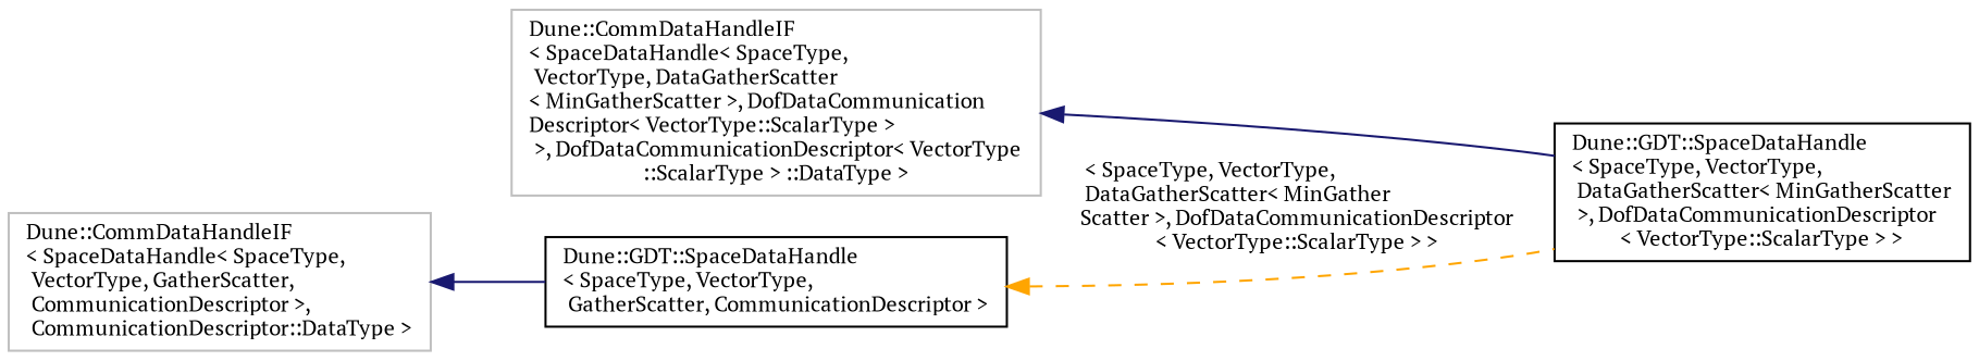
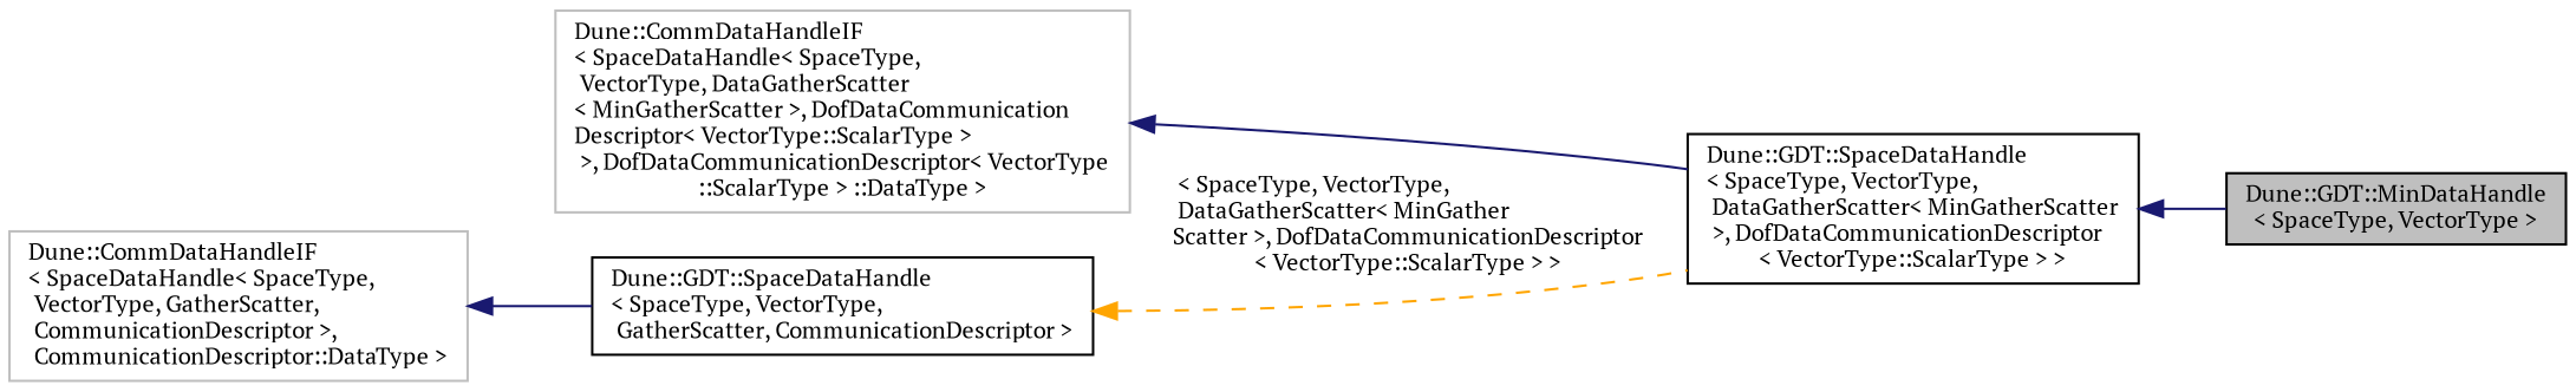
  digraph {
    rankdir=LR
    fontname="PT Serif"
    node [color=black fillcolor=white fontname="PT Serif" fontsize=10 shape=record style=filled]
    edge [color=midnightblue dir=back fontname="PT Serif" fontsize=10 labelfontname=Helvetica labelfontsize=10 style=solid]
+   n1 [fillcolor=grey75 fontcolor=black height=0.2 label="Dune::GDT::MinDataHandle\l\< SpaceType, VectorType \>" width=0.4]
    n2 [height=0.2 label="Dune::GDT::SpaceDataHandle\l\< SpaceType, VectorType,\l DataGatherScatter\< MinGatherScatter\l \>, DofDataCommunicationDescriptor\l\< VectorType::ScalarType \> \>" width=0.4]
    n3 [color=grey75 height=0.2 label="Dune::CommDataHandleIF\l\< SpaceDataHandle\< SpaceType,\l VectorType, DataGatherScatter\l\< MinGatherScatter \>, DofDataCommunication\lDescriptor\< VectorType::ScalarType \>\l \>, DofDataCommunicationDescriptor\< VectorType\l::ScalarType \> ::DataType \>" width=0.4]
    n4 [height=0.2 label="Dune::GDT::SpaceDataHandle\l\< SpaceType, VectorType,\l GatherScatter, CommunicationDescriptor \>" width=0.4]
    n5 [color=grey75 height=0.2 label="Dune::CommDataHandleIF\l\< SpaceDataHandle\< SpaceType,\l VectorType, GatherScatter,\l CommunicationDescriptor \>,\l CommunicationDescriptor::DataType \>" width=0.4]
+   n2 -> n1
    n3 -> n2
    n4 -> n2 [color=orange label=" \< SpaceType, VectorType,\l DataGatherScatter\< MinGather\lScatter \>, DofDataCommunicationDescriptor\l\< VectorType::ScalarType \> \>" style=dashed]
    n5 -> n4
  }
